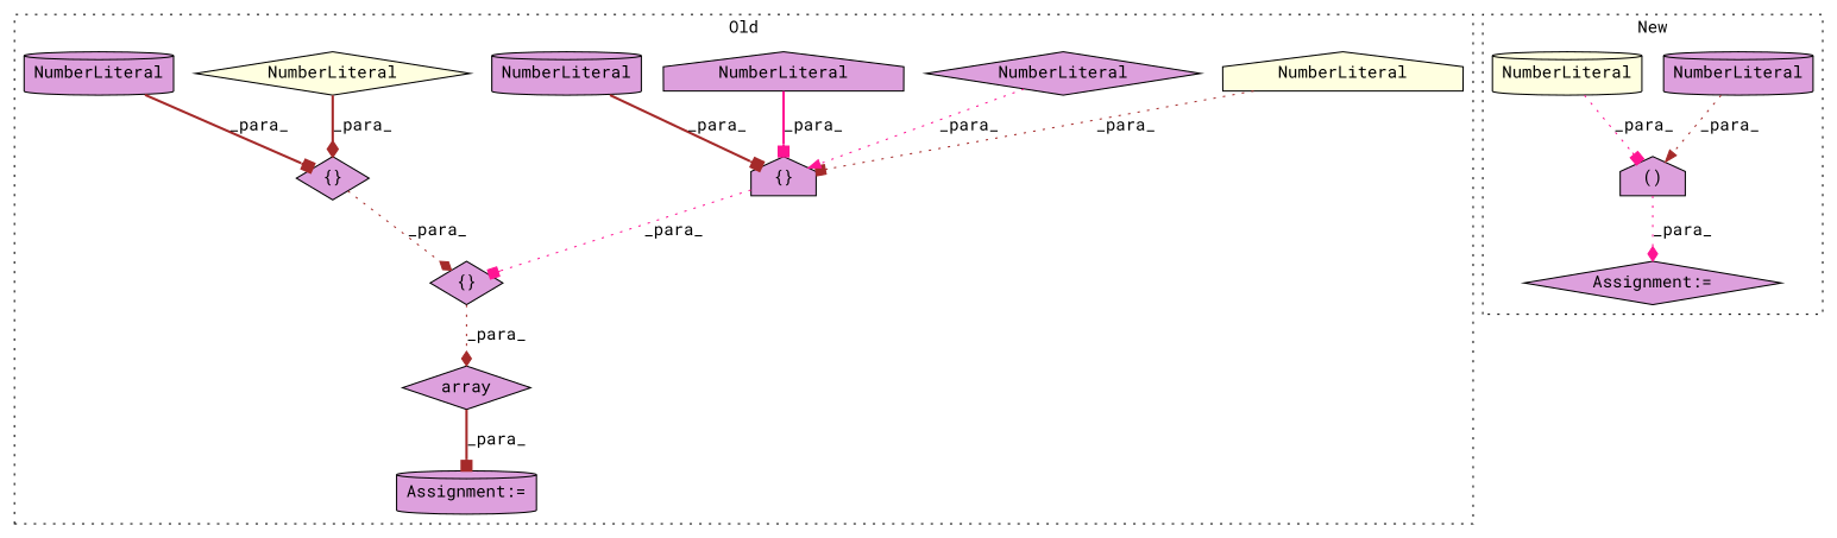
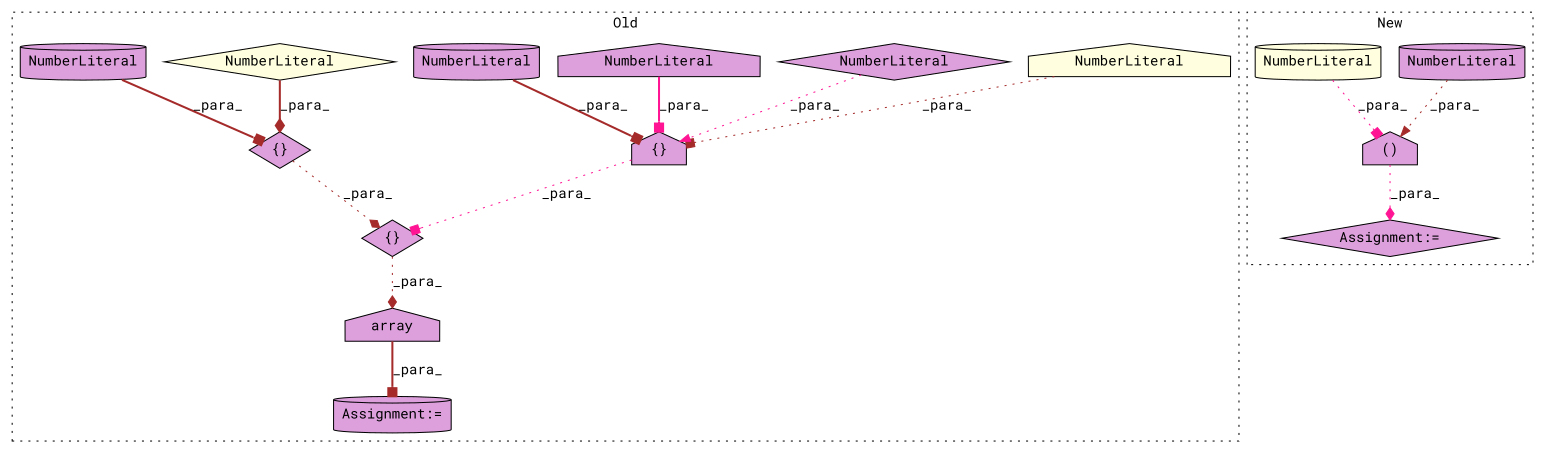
  digraph {
    fontname="Roboto Mono"
    node [a=34 l=6 s=7095 shape=house style=filled fillcolor=plum fontname="Roboto Mono"]
    edge [color=brown style=dotted arrowhead=box fontname="Roboto Mono"]
-   n1 [a=32 l="6,1" label=array s="7329,7405" shape=diamond]
+   n1 [a=32 l="6,1" label=array s="7329,7405"]
    n2 [a=7 l=1 label="Assignment:=" s=7322 shape=cylinder]
    n3 [a=4 l="1,1" label="{}" s="7375,7403"]
    n4 [label=NumberLiteral s=7376 fillcolor=lightyellow]
    n5 [label=NumberLiteral s=7383 shape=diamond]
    n6 [label=NumberLiteral s=7397]
    n7 [a=4 l="1,1" label="{}" s="7349,7373" shape=diamond]
    n8 [label=NumberLiteral s=7390 shape=cylinder]
    n9 [a=4 l="1,1" label="{}" s="7348,7404" shape=diamond]
    n10 [l=5 label=NumberLiteral s=7350 shape=diamond fillcolor=lightyellow]
    n11 [l=5 label=NumberLiteral s=7356 shape=cylinder]
    n12 [a=106 l=19 label="()"]
    n13 [a=7 l=1 label="Assignment:=" s=7068 shape=diamond]
    n14 [l=3 label=NumberLiteral s=7111 shape=cylinder]
    n15 [l=3 label=NumberLiteral shape=cylinder fillcolor=lightyellow]
    subgraph cluster_1 {
      label=Old
      style=dotted
      n1
      n2
      n3
      n4
      n5
      n6
      n7
      n8
      n9
      n10
      n11
    }
    subgraph cluster_2 {
      label=New
      style=dotted
      n12
      n13
      n14
      n15
    }
    n1 -> n2 [label=_para_ style=bold]
    n3 -> n9 [label=_para_ color=deeppink]
    n4 -> n3 [label=_para_]
    n5 -> n3 [label=_para_ color=deeppink arrowhead=normal]
    n6 -> n3 [label=_para_ color=deeppink style=bold]
    n7 -> n9 [label=_para_ arrowhead=diamond]
    n8 -> n3 [label=_para_ style=bold]
    n9 -> n1 [label=_para_ arrowhead=diamond]
    n10 -> n7 [label=_para_ style=bold arrowhead=diamond]
    n11 -> n7 [label=_para_ style=bold]
    n12 -> n13 [label=_para_ color=deeppink arrowhead=diamond]
    n14 -> n12 [label=_para_ arrowhead=normal]
    n15 -> n12 [label=_para_ color=deeppink]
  }
